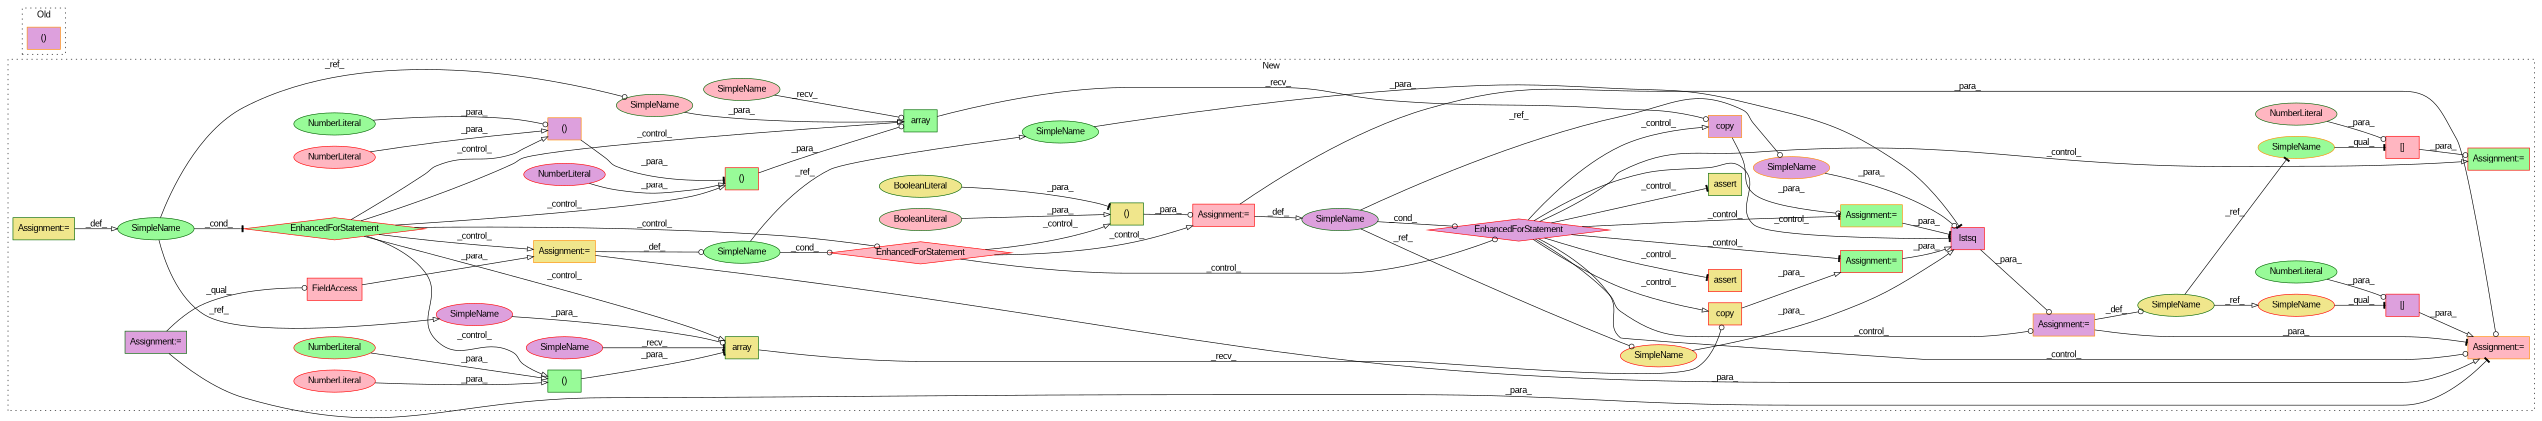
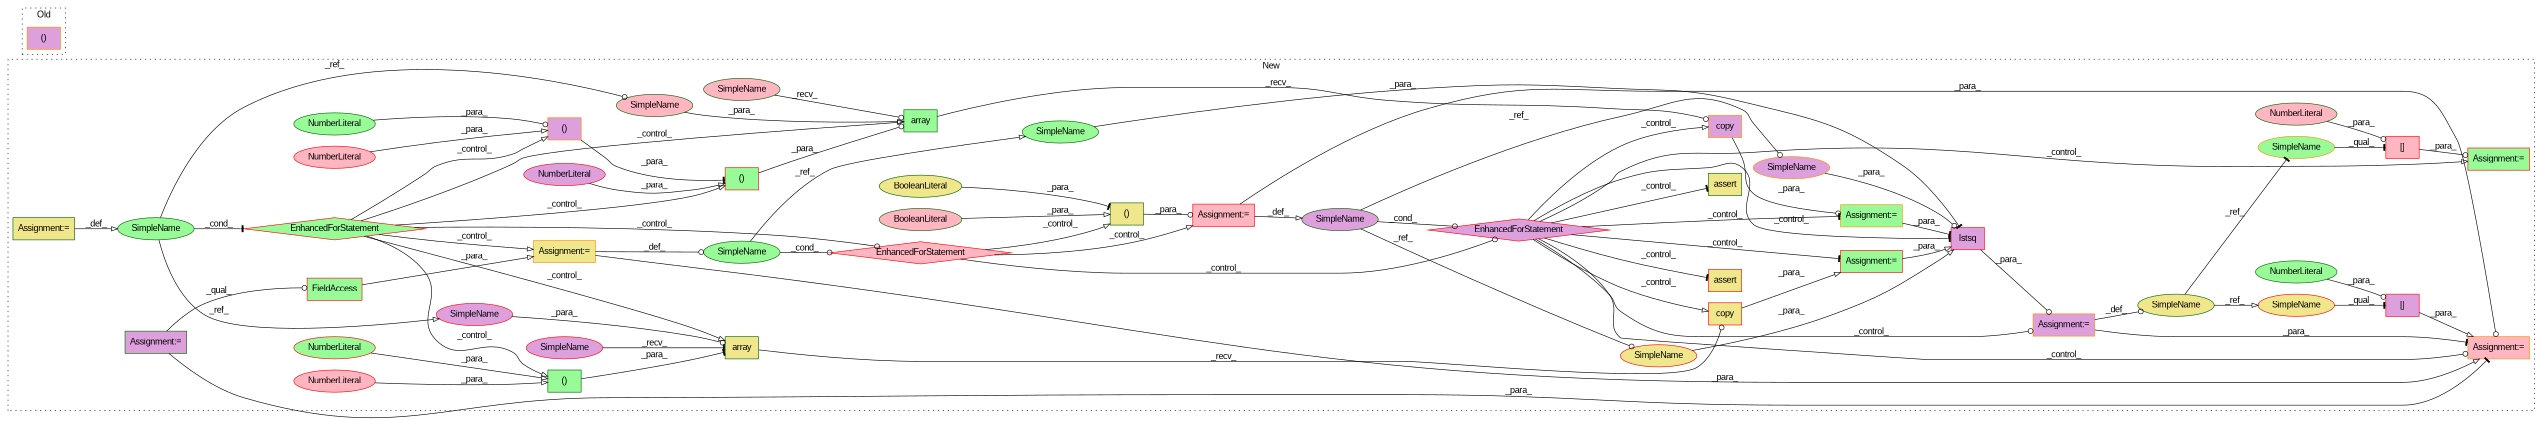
  digraph {
    rankdir=LR
    fontname="Liberation Sans"
    node [a=42 l=1 s=28179 shape=box style=filled fillcolor=palegreen color=red fontname="Liberation Sans"]
    edge [arrowhead=onormal fontname="Liberation Sans"]
    n1 [a=32 l=6 label=copy s=28244 fillcolor=khaki]
    n2 [a=7 label="Assignment:=" s=28353]
    n3 [a=7 label="Assignment:=" s=28265 fillcolor=plum color=darkorange]
    n4 [a=2 l="4,1" label="[]" s="28326,28331" fillcolor=plum]
    n5 [a=34 label=NumberLiteral s=28330 shape=ellipse color=darkgreen]
    n6 [a=7 label="Assignment:=" s=28241]
    n7 [a=106 l=22 label="()" fillcolor=khaki color=darkgreen]
    n8 [a=2 l="4,1" label="[]" s="28354,28359" fillcolor=lightpink]
    n9 [a=34 label=NumberLiteral s=28358 shape=ellipse fillcolor=lightpink color=darkgreen]
    n10 [a=70 l="61,3" label=EnhancedForStatement s="28093,28201" shape=diamond fillcolor=plum]
    n11 [a=9 l=4 label=BooleanLiteral shape=ellipse fillcolor=lightpink color=darkgreen]
    n12 [a=70 l="53,2" label=EnhancedForStatement s="27693,27769" shape=diamond]
    n13 [a=9 l=5 label=BooleanLiteral s=28196 shape=ellipse fillcolor=khaki color=darkgreen]
    n14 [a=70 l="57,2" label=EnhancedForStatement s="27977,28081" shape=diamond fillcolor=lightpink]
    n15 [l=3 label=SimpleName s=28262 shape=ellipse fillcolor=khaki color=darkgreen]
    n16 [l=5 label=SimpleName s=27750 shape=ellipse color=darkgreen]
    n17 [l=9 label=SimpleName s=28158 shape=ellipse fillcolor=plum color=darkgreen]
    n18 [l=13 label=SimpleName s=28041 shape=ellipse color=darkgreen]
    n19 [a=32 l="6,1" label=lstsq s="28266,28311" fillcolor=plum]
    n20 [a=32 l="16,1" label=assert s="28447,28594" fillcolor=khaki color=darkgreen]
    n21 [a=32 l=6 label=copy s=28221 fillcolor=plum color=darkorange]
    n22 [a=7 l="53,2" label="Assignment:=" s="27693,27769" fillcolor=khaki color=darkgreen]
    n23 [a=7 label="Assignment:=" s=28218 color=darkorange]
    n24 [a=7 l="57,2" label="Assignment:=" s="27977,28081" fillcolor=khaki color=darkorange]
-   n25 [a=22 l=24 label=FieldAccess s=28057 fillcolor=lightpink]
+   n25 [a=22 l=24 label=FieldAccess s=28057]
    n26 [a=7 label="Assignment:=" s=28325 fillcolor=lightpink color=darkorange]
    n27 [a=7 l="61,3" label="Assignment:=" s="28093,28201" fillcolor=lightpink]
    n28 [a=106 l=15 label="()" s=27879 fillcolor=plum color=darkorange]
    n29 [a=34 label=NumberLiteral s=27879 shape=ellipse color=darkgreen]
    n30 [a=106 l=89 label="()" s=27806]
    n31 [a=34 label=NumberLiteral s=27821 shape=ellipse fillcolor=plum]
    n32 [a=106 l=29 label="()" s=27932 color=darkgreen]
    n33 [a=34 label=NumberLiteral s=27960 shape=ellipse]
    n34 [a=34 label=NumberLiteral s=27893 shape=ellipse fillcolor=lightpink]
    n35 [a=34 label=NumberLiteral s=27946 shape=ellipse fillcolor=lightpink]
    n36 [a=32 l="13,1" label=array s="27919,27968" fillcolor=khaki color=darkgreen]
    n37 [a=32 l="16,1" label=assert s="28607,28775" fillcolor=khaki]
    n38 [a=32 l="19,1" label=array s="27787,27902" color=darkgreen]
    n39 [a=7 l=9 label="Assignment:=" s=27615 fillcolor=plum color=darkgreen]
    n40 [l=9 label=SimpleName s=28302 shape=ellipse fillcolor=khaki]
    n41 [l=9 label=SimpleName s=28292 shape=ellipse fillcolor=plum color=darkorange]
    n42 [l=5 label=SimpleName s=27897 shape=ellipse fillcolor=lightpink color=darkgreen]
    n43 [l=5 label=SimpleName s=27963 shape=ellipse fillcolor=plum]
    n44 [l=13 label=SimpleName s=28278 shape=ellipse color=darkgreen]
    n45 [l=5 label=SimpleName s=27781 shape=ellipse fillcolor=lightpink color=darkgreen]
    n46 [l=5 label=SimpleName s=27913 shape=ellipse fillcolor=plum]
    n47 [l=3 label=SimpleName s=28354 shape=ellipse color=darkorange]
    n48 [l=3 label=SimpleName s=28326 shape=ellipse fillcolor=khaki]
    n49 [a=106 l=45 label="()" s=26844 fillcolor=plum color=darkorange]
    subgraph cluster_1 {
      label=New
      style=dotted
      n1
      n2
      n3
      n4
      n5
      n6
      n7
      n8
      n9
      n10
      n11
      n12
      n13
      n14
      n15
      n16
      n17
      n18
      n19
      n20
      n21
      n22
      n23
      n24
      n25
      n26
      n27
      n28
      n29
      n30
      n31
      n32
      n33
      n34
      n35
      n36
      n37
      n38
      n39
      n40
      n41
      n42
      n43
      n44
      n45
      n46
      n47
      n48
    }
    subgraph cluster_2 {
      label=Old
      style=dotted
      n49
    }
    n1 -> n6 [label=_para_]
    n3 -> n15 [label=_def_ arrowhead=odot]
    n3 -> n26 [label=_para_ arrowhead=tee]
    n4 -> n26 [label=_para_]
    n5 -> n4 [label=_para_ arrowhead=odot]
    n6 -> n19 [label=_para_]
    n7 -> n27 [label=_para_ arrowhead=odot]
    n8 -> n2 [label=_para_ arrowhead=odot]
    n9 -> n8 [label=_para_ arrowhead=odot]
    n10 -> n1 [label=_control_]
    n10 -> n2 [label=_control_]
    n10 -> n3 [label=_control_ arrowhead=odot]
    n10 -> n6 [label=_control_ arrowhead=tee]
    n10 -> n19 [label=_control_ arrowhead=tee]
    n10 -> n20 [label=_control_ arrowhead=tee]
    n10 -> n21 [label=_control_]
    n10 -> n23 [label=_control_ arrowhead=tee]
    n10 -> n26 [label=_control_ arrowhead=odot]
    n10 -> n37 [label=_control_ arrowhead=tee]
    n11 -> n7 [label=_para_]
    n12 -> n14 [label=_control_ arrowhead=odot]
    n12 -> n24 [label=_control_]
    n12 -> n28 [label=_control_]
    n12 -> n30 [label=_control_]
    n12 -> n32 [label=_control_]
    n12 -> n36 [label=_control_]
    n12 -> n38 [label=_control_]
    n13 -> n7 [label=_para_ arrowhead=tee]
    n14 -> n7 [label=_control_]
    n14 -> n10 [label=_control_ arrowhead=odot]
    n14 -> n27 [label=_control_]
    n15 -> n47 [label=_ref_ arrowhead=tee]
    n15 -> n48 [label=_ref_]
    n16 -> n12 [label=_cond_ arrowhead=tee]
    n16 -> n42 [label=_ref_ arrowhead=odot]
    n16 -> n43 [label=_ref_]
    n17 -> n10 [label=_cond_ arrowhead=odot]
    n17 -> n40 [label=_ref_ arrowhead=odot]
    n17 -> n41 [label=_ref_ arrowhead=odot]
    n18 -> n14 [label=_cond_ arrowhead=odot]
    n18 -> n44 [label=_ref_]
    n19 -> n3 [label=_para_ arrowhead=odot]
    n21 -> n23 [label=_para_ arrowhead=odot]
    n22 -> n16 [label=_def_]
    n23 -> n19 [label=_para_ arrowhead=tee]
    n24 -> n18 [label=_def_ arrowhead=odot]
    n24 -> n26 [label=_para_]
    n25 -> n24 [label=_para_]
    n27 -> n17 [label=_def_]
    n27 -> n26 [label=_para_ arrowhead=odot]
    n28 -> n30 [label=_para_ arrowhead=tee]
    n29 -> n28 [label=_para_ arrowhead=odot]
    n30 -> n38 [label=_para_ arrowhead=odot]
    n31 -> n30 [label=_para_]
    n32 -> n36 [label=_para_ arrowhead=tee]
    n33 -> n32 [label=_para_]
    n34 -> n28 [label=_para_]
    n35 -> n32 [label=_para_]
    n36 -> n1 [label=_recv_ arrowhead=odot]
    n38 -> n21 [label=_recv_ arrowhead=odot]
    n39 -> n25 [label=_qual_ arrowhead=odot]
    n39 -> n26 [label=_para_ arrowhead=tee]
    n40 -> n19 [label=_para_]
    n41 -> n19 [label=_para_ arrowhead=odot]
    n42 -> n38 [label=_para_]
    n43 -> n36 [label=_para_ arrowhead=odot]
    n44 -> n19 [label=_para_ arrowhead=tee]
    n45 -> n38 [label=_recv_ arrowhead=odot]
    n46 -> n36 [label=_recv_ arrowhead=tee]
    n47 -> n8 [label=_qual_ arrowhead=tee]
    n48 -> n4 [label=_qual_ arrowhead=tee]
  }
